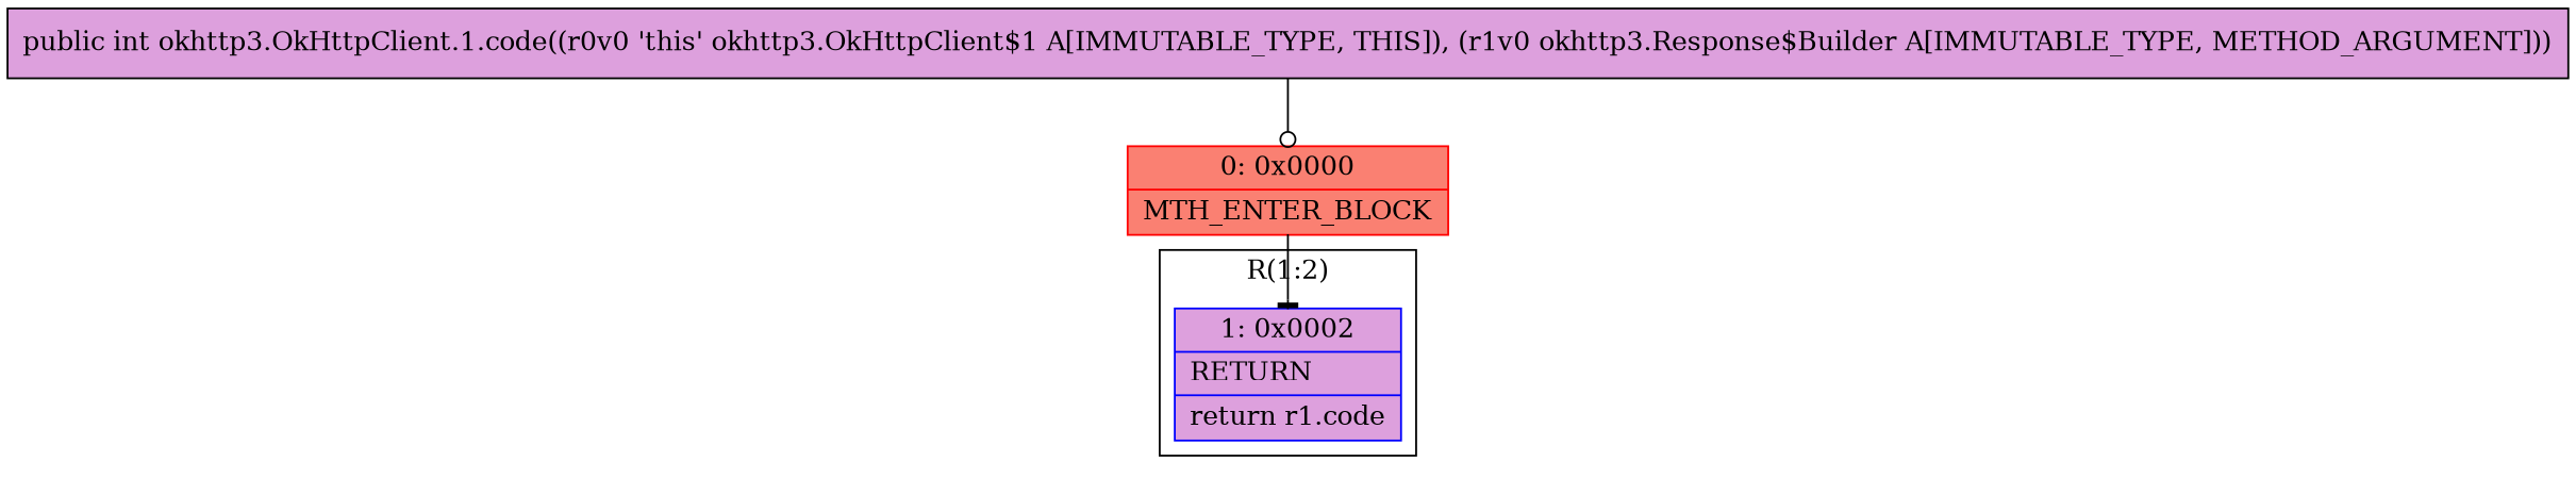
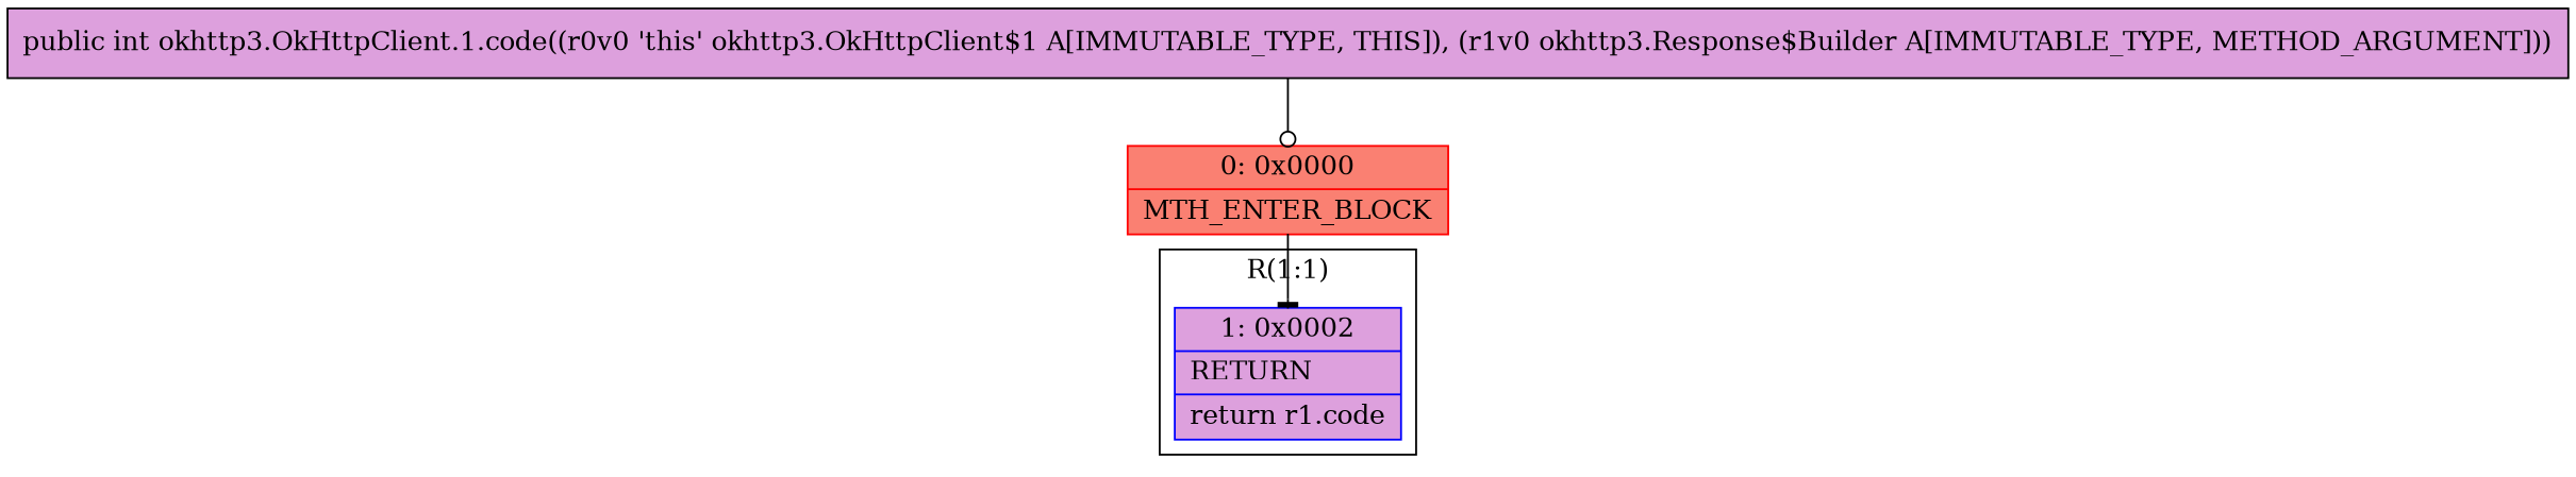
  digraph {
    node [shape=record style=filled fillcolor=plum]
    n1 [color=blue label="{1\:\ 0x0002|RETURN\l|return r1.code\l}"]
    n2 [color=red label="{0\:\ 0x0000|MTH_ENTER_BLOCK\l}" fillcolor=salmon]
    n3 [label="{public int okhttp3.OkHttpClient.1.code((r0v0 'this' okhttp3.OkHttpClient$1 A[IMMUTABLE_TYPE, THIS]), (r1v0 okhttp3.Response$Builder A[IMMUTABLE_TYPE, METHOD_ARGUMENT])) }"]
    subgraph cluster_1 {
-     label="R(1:2)"
+     label="R(1:1)"
      n1
    }
    n2 -> n1 [arrowhead=tee]
    n3 -> n2 [arrowhead=odot]
  }
